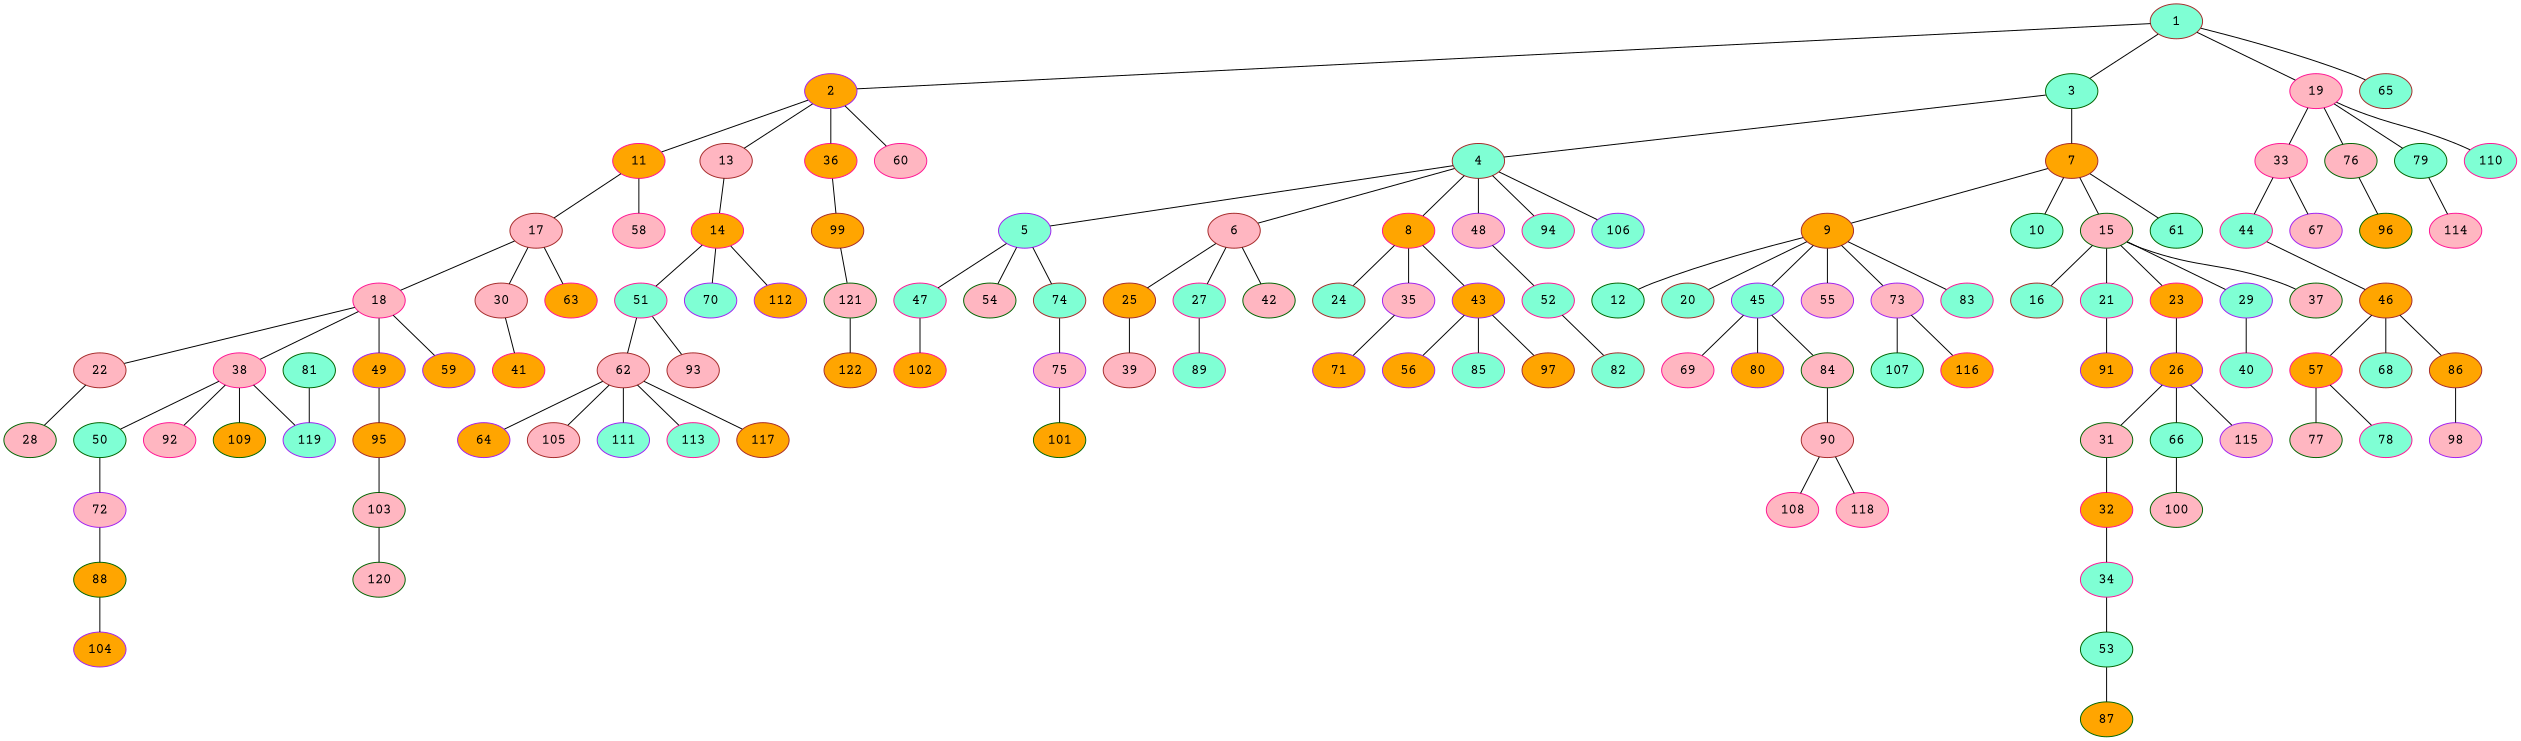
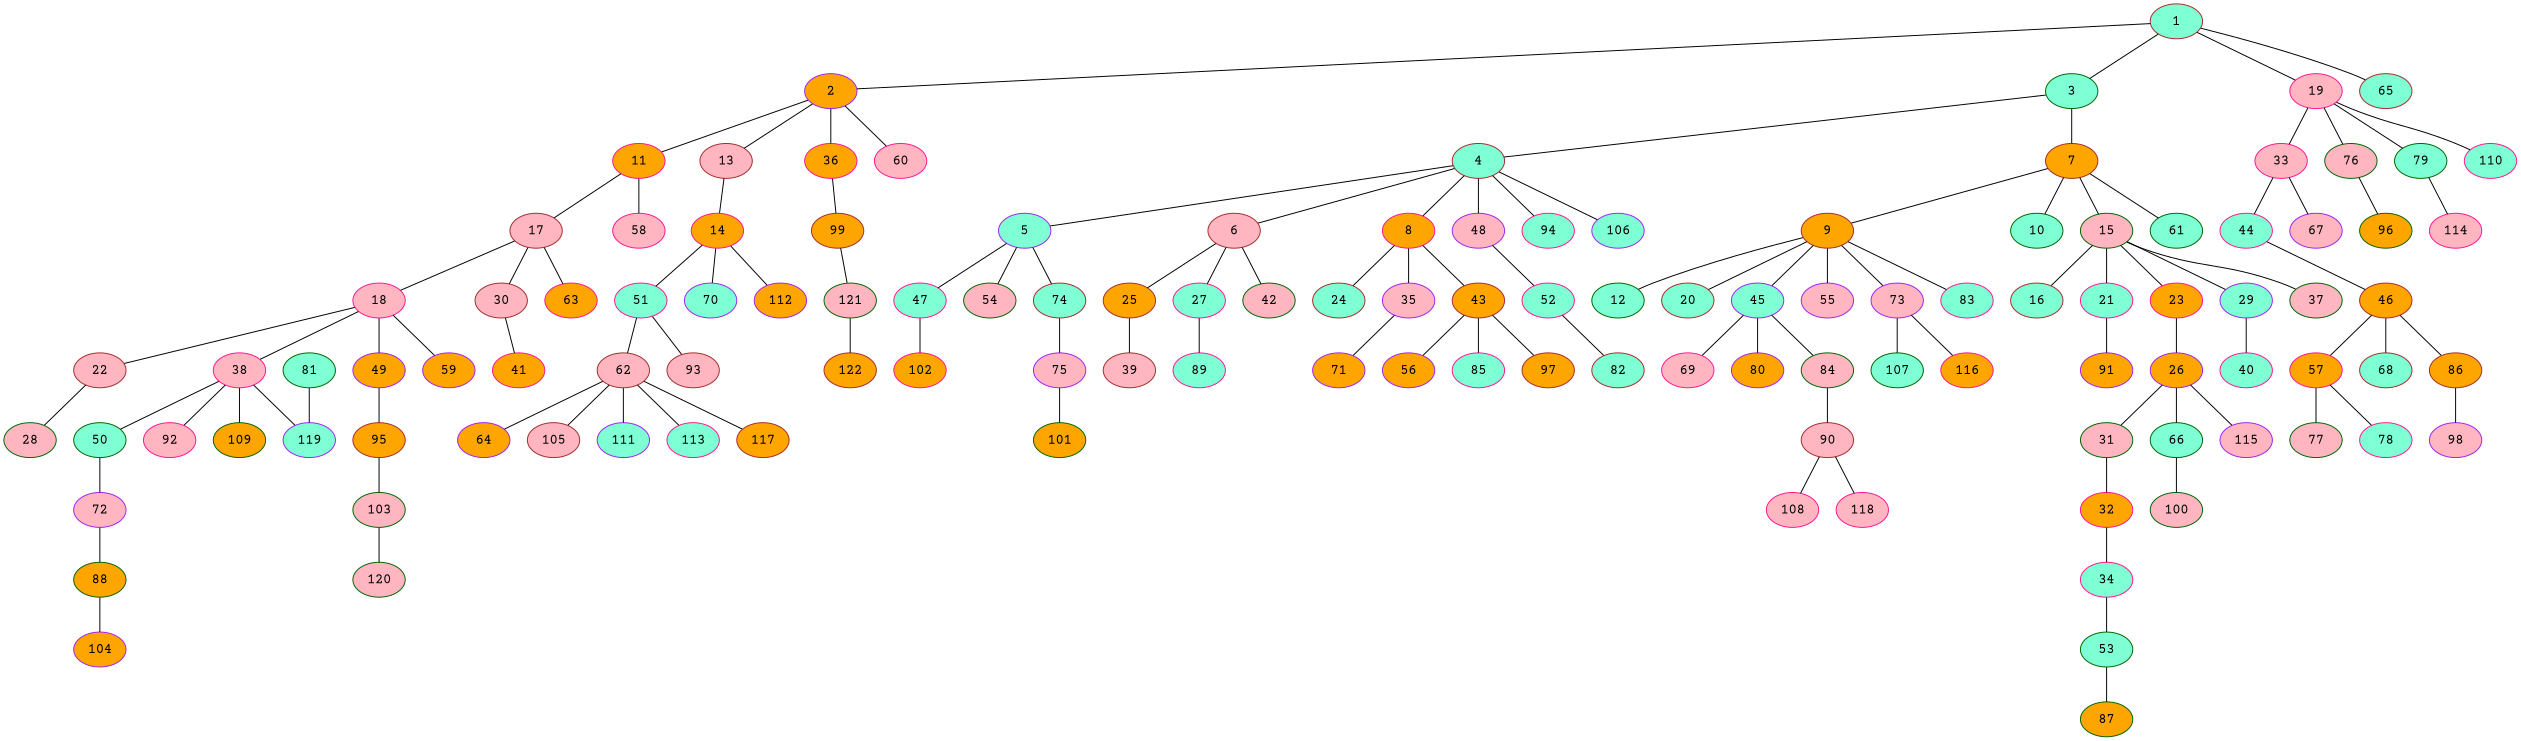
  graph {
    fontname="Courier Prime"
    node [color=deeppink fillcolor=lightpink fontname="Courier Prime" style=filled]
    edge [fontname="Courier Prime"]
    1 [color=brown fillcolor=aquamarine]
    2 [color=purple fillcolor=orange]
    3 [color=darkgreen fillcolor=aquamarine]
    19
    65 [color=brown fillcolor=aquamarine]
    11 [fillcolor=orange]
    13 [color=brown]
    36 [fillcolor=orange]
    60
    4 [color=brown fillcolor=aquamarine]
    7 [color=brown fillcolor=orange]
    33
    76 [color=darkgreen]
    79 [color=darkgreen fillcolor=aquamarine]
    110 [fillcolor=aquamarine]
    17 [color=brown]
    58
    14 [fillcolor=orange]
    99 [color=brown fillcolor=orange]
    5 [color=purple fillcolor=aquamarine]
    6 [color=brown]
    8 [fillcolor=orange]
    48 [color=purple]
    94 [fillcolor=aquamarine]
    106 [color=purple fillcolor=aquamarine]
    9 [color=brown fillcolor=orange]
    10 [color=darkgreen fillcolor=aquamarine]
    15 [color=darkgreen]
    61 [color=darkgreen fillcolor=aquamarine]
    47 [fillcolor=aquamarine]
    54 [color=darkgreen]
    74 [color=brown fillcolor=aquamarine]
    25 [color=brown fillcolor=orange]
    27 [fillcolor=aquamarine]
    42 [color=darkgreen]
    24 [color=brown fillcolor=aquamarine]
    35 [color=purple]
-   43 [color=purple fillcolor=orange]
+   43 [color=brown fillcolor=orange]
    52 [fillcolor=aquamarine]
    102 [fillcolor=orange]
    75 [color=purple]
    39 [color=brown]
    89 [fillcolor=aquamarine]
    12 [color=darkgreen fillcolor=aquamarine]
    20 [color=brown fillcolor=aquamarine]
    45 [color=purple fillcolor=aquamarine]
    55 [color=purple]
    73 [color=purple]
    83 [fillcolor=aquamarine]
    16 [color=brown fillcolor=aquamarine]
    21 [fillcolor=aquamarine]
    23 [fillcolor=orange]
    29 [color=purple fillcolor=aquamarine]
    37 [color=darkgreen]
    71 [color=purple fillcolor=orange]
    56 [color=purple fillcolor=orange]
    85 [fillcolor=aquamarine]
    97 [color=brown fillcolor=orange]
    69
    80 [color=purple fillcolor=orange]
    84 [color=darkgreen]
    107 [color=darkgreen fillcolor=aquamarine]
    116 [fillcolor=orange]
    18
    30 [color=brown]
    63 [fillcolor=orange]
    51 [fillcolor=aquamarine]
    70 [color=purple fillcolor=aquamarine]
    112 [color=purple fillcolor=orange]
    62 [color=brown]
    93 [color=brown]
    91 [color=purple fillcolor=orange]
    26 [color=purple fillcolor=orange]
    40 [fillcolor=aquamarine]
    22 [color=brown]
    38
    49 [color=purple fillcolor=orange]
    59 [color=purple fillcolor=orange]
    41 [fillcolor=orange]
    28 [color=darkgreen]
    50 [color=darkgreen fillcolor=aquamarine]
    92
    109 [color=darkgreen fillcolor=orange]
    119 [color=purple fillcolor=aquamarine]
    95 [color=brown fillcolor=orange]
    44 [fillcolor=aquamarine]
    67 [color=purple]
    96 [color=darkgreen fillcolor=orange]
    114
    31 [color=darkgreen]
    66 [color=darkgreen fillcolor=aquamarine]
    115 [color=purple]
    32 [fillcolor=orange]
    100 [color=darkgreen]
    34 [fillcolor=aquamarine]
    53 [color=darkgreen fillcolor=aquamarine]
    46 [color=brown fillcolor=orange]
    87 [color=darkgreen fillcolor=orange]
    121 [color=darkgreen]
    72 [color=purple]
    81 [color=darkgreen fillcolor=aquamarine]
    57 [fillcolor=orange]
    68 [color=brown fillcolor=aquamarine]
    86 [color=brown fillcolor=orange]
    90 [color=brown]
    77 [color=darkgreen]
    78 [fillcolor=aquamarine]
    98 [color=purple]
    82 [color=brown fillcolor=aquamarine]
    103 [color=darkgreen]
    88 [color=darkgreen fillcolor=orange]
    64 [color=purple fillcolor=orange]
    105 [color=brown]
    111 [color=purple fillcolor=aquamarine]
    113 [fillcolor=aquamarine]
    117 [color=brown fillcolor=orange]
    104 [color=purple fillcolor=orange]
    101 [color=darkgreen fillcolor=orange]
    108
    118
    120 [color=darkgreen]
    122 [color=brown fillcolor=orange]
    1 -- 2
    1 -- 3
    1 -- 19
    1 -- 65
    2 -- 11
    2 -- 13
    2 -- 36
    2 -- 60
    3 -- 4
    3 -- 7
    19 -- 33
    19 -- 76
    19 -- 79
    19 -- 110
    11 -- 17
    11 -- 58
    13 -- 14
    36 -- 99
    4 -- 5
    4 -- 6
    4 -- 8
    4 -- 48
    4 -- 94
    4 -- 106
    7 -- 9
    7 -- 10
    7 -- 15
    7 -- 61
    33 -- 44
    33 -- 67
    76 -- 96
    79 -- 114
    17 -- 18
    17 -- 30
    17 -- 63
    14 -- 51
    14 -- 70
    14 -- 112
    99 -- 121
    5 -- 47
    5 -- 54
    5 -- 74
    6 -- 25
    6 -- 27
    6 -- 42
    8 -- 24
    8 -- 35
    8 -- 43
    48 -- 52
    9 -- 12
    9 -- 20
    9 -- 45
    9 -- 55
    9 -- 73
    9 -- 83
    15 -- 16
    15 -- 21
    15 -- 23
    15 -- 29
    15 -- 37
    47 -- 102
    74 -- 75
    25 -- 39
    27 -- 89
    35 -- 71
    43 -- 56
    43 -- 85
    43 -- 97
    52 -- 82
    75 -- 101
    45 -- 69
    45 -- 80
    45 -- 84
    73 -- 107
    73 -- 116
    21 -- 91
    23 -- 26
    29 -- 40
    84 -- 90
    18 -- 22
    18 -- 38
    18 -- 49
    18 -- 59
    30 -- 41
    51 -- 62
    51 -- 93
    62 -- 64
    62 -- 105
    62 -- 111
    62 -- 113
    62 -- 117
    26 -- 31
    26 -- 66
    26 -- 115
    22 -- 28
    38 -- 50
    38 -- 92
    38 -- 109
    38 -- 119
    49 -- 95
    50 -- 72
    95 -- 103
    44 -- 46
    31 -- 32
    66 -- 100
    32 -- 34
    34 -- 53
    53 -- 87
    46 -- 57
    46 -- 68
    46 -- 86
    121 -- 122
    72 -- 88
    81 -- 119
    57 -- 77
    57 -- 78
    86 -- 98
    90 -- 108
    90 -- 118
    103 -- 120
    88 -- 104
  }
